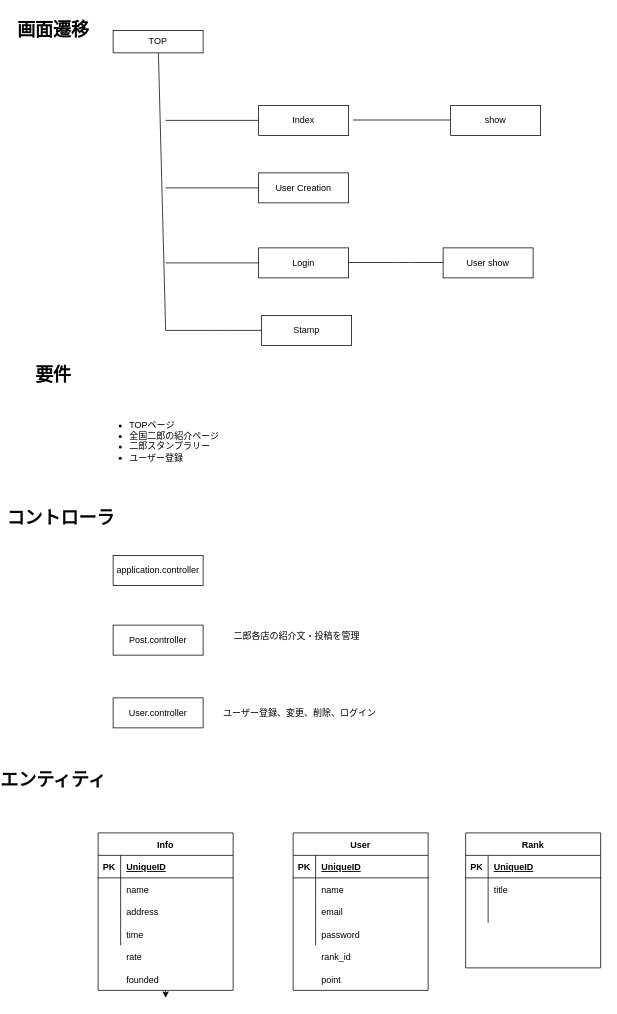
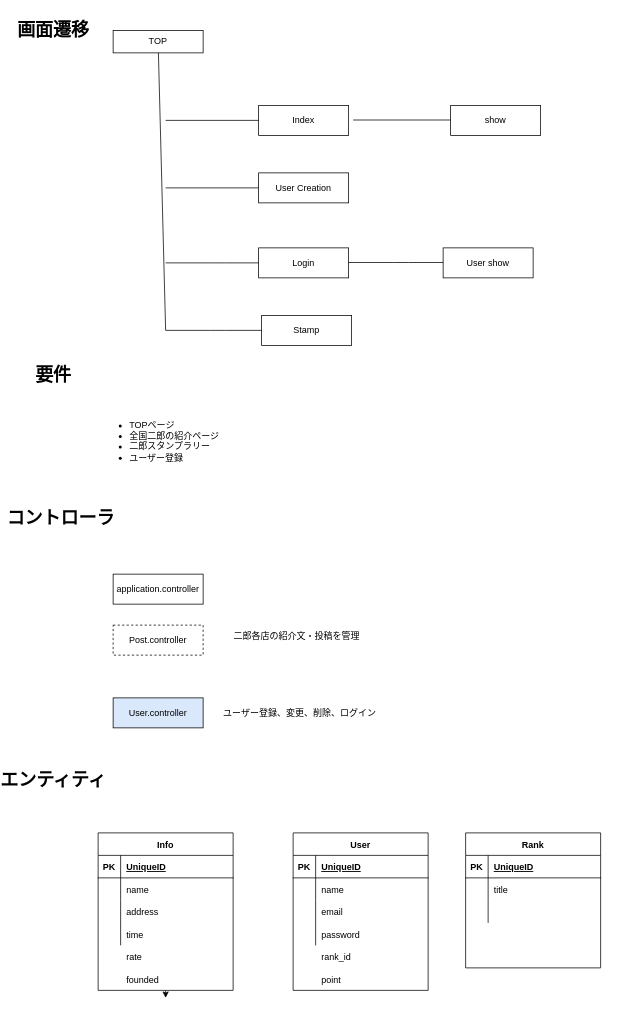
  <mxCell id="0" />
  <mxCell id="1" parent="0" />
  <mxCell id="2" value="TOP" style="rounded=0;whiteSpace=wrap;html=1;" parent="1" vertex="1"><mxGeometry x="150" y="40" width="120" height="30" as="geometry" /></mxCell>
  <mxCell id="3" value="" style="endArrow=none;html=1;" parent="1" target="2" edge="1"><mxGeometry width="50" height="50" relative="1" as="geometry"><mxPoint x="220" y="440" as="sourcePoint" /><mxPoint x="230" y="180" as="targetPoint" /></mxGeometry></mxCell>
  <mxCell id="4" value="" style="endArrow=none;html=1;" parent="1" edge="1"><mxGeometry width="50" height="50" relative="1" as="geometry"><mxPoint x="220" y="160" as="sourcePoint" /><mxPoint x="350" y="160" as="targetPoint" /></mxGeometry></mxCell>
  <mxCell id="5" value="Index" style="rounded=0;whiteSpace=wrap;html=1;" parent="1" vertex="1"><mxGeometry x="344" y="140" width="120" height="40" as="geometry" /></mxCell>
  <mxCell id="6" value="" style="endArrow=none;html=1;" parent="1" edge="1"><mxGeometry width="50" height="50" relative="1" as="geometry"><mxPoint x="470" y="159.5" as="sourcePoint" /><mxPoint x="600" y="159.5" as="targetPoint" /></mxGeometry></mxCell>
  <mxCell id="7" value="show" style="rounded=0;whiteSpace=wrap;html=1;" parent="1" vertex="1"><mxGeometry x="600" y="140" width="120" height="40" as="geometry" /></mxCell>
  <mxCell id="8" value="" style="endArrow=none;html=1;" parent="1" edge="1"><mxGeometry width="50" height="50" relative="1" as="geometry"><mxPoint x="220" y="250" as="sourcePoint" /><mxPoint x="350" y="250" as="targetPoint" /></mxGeometry></mxCell>
  <mxCell id="9" value="User Creation" style="rounded=0;whiteSpace=wrap;html=1;" parent="1" vertex="1"><mxGeometry x="344" y="230" width="120" height="40" as="geometry" /></mxCell>
  <mxCell id="10" value="" style="endArrow=none;html=1;" parent="1" edge="1"><mxGeometry width="50" height="50" relative="1" as="geometry"><mxPoint x="220" y="350" as="sourcePoint" /><mxPoint x="350" y="350" as="targetPoint" /><Array as="points"><mxPoint x="290" y="350" /></Array></mxGeometry></mxCell>
  <mxCell id="11" value="Login" style="rounded=0;whiteSpace=wrap;html=1;" parent="1" vertex="1"><mxGeometry x="344" y="330" width="120" height="40" as="geometry" /></mxCell>
  <mxCell id="12" value="" style="endArrow=none;html=1;" parent="1" edge="1"><mxGeometry width="50" height="50" relative="1" as="geometry"><mxPoint x="220" y="440" as="sourcePoint" /><mxPoint x="350" y="440" as="targetPoint" /><Array as="points"><mxPoint x="290" y="440" /></Array></mxGeometry></mxCell>
  <mxCell id="13" value="Stamp" style="rounded=0;whiteSpace=wrap;html=1;" parent="1" vertex="1"><mxGeometry x="348" y="420" width="120" height="40" as="geometry" /></mxCell>
  <mxCell id="14" value="" style="endArrow=none;html=1;" parent="1" edge="1"><mxGeometry width="50" height="50" relative="1" as="geometry"><mxPoint x="464" y="349.5" as="sourcePoint" /><mxPoint x="594" y="349.5" as="targetPoint" /><Array as="points"><mxPoint x="534" y="349.5" /></Array></mxGeometry></mxCell>
  <mxCell id="15" value="User show" style="rounded=0;whiteSpace=wrap;html=1;" parent="1" vertex="1"><mxGeometry x="590" y="330" width="120" height="40" as="geometry" /></mxCell>
  <mxCell id="16" value="画面遷移" style="text;strokeColor=none;fillColor=none;html=1;fontSize=24;fontStyle=1;verticalAlign=middle;align=center;" parent="1" vertex="1"><mxGeometry x="20" y="20" width="100" height="40" as="geometry" /></mxCell>
  <mxCell id="17" value="要件" style="text;strokeColor=none;fillColor=none;html=1;fontSize=24;fontStyle=1;verticalAlign=middle;align=center;" parent="1" vertex="1"><mxGeometry x="20" y="480" width="100" height="40" as="geometry" /></mxCell>
  <mxCell id="18" value="&lt;ul&gt;&lt;li&gt;&lt;div&gt;TOPページ&lt;/div&gt;&lt;/li&gt;&lt;li&gt;&lt;div&gt;全国二郎の紹介ページ&lt;/div&gt;&lt;/li&gt;&lt;li&gt;&lt;div&gt;&lt;div&gt;二郎スタンプラリー&lt;/div&gt;&lt;/div&gt;&lt;/li&gt;&lt;li&gt;&lt;div&gt;ユーザー登録&lt;/div&gt;&lt;/li&gt;&lt;/ul&gt;" style="text;strokeColor=none;fillColor=none;html=1;whiteSpace=wrap;verticalAlign=middle;overflow=hidden;" parent="1" vertex="1"><mxGeometry x="130" y="545" width="250" height="80" as="geometry" /></mxCell>
  <mxCell id="19" value="コントローラ" style="text;strokeColor=none;fillColor=none;html=1;fontSize=24;fontStyle=1;verticalAlign=middle;align=center;" parent="1" vertex="1"><mxGeometry x="30" y="670" width="100" height="40" as="geometry" /></mxCell>
- <mxCell id="20" value="Post.controller" style="rounded=0;whiteSpace=wrap;html=1;" parent="1" vertex="1"><mxGeometry x="150" y="833" width="120" height="40" as="geometry" /></mxCell>
- <mxCell id="21" value="User.controller" style="rounded=0;whiteSpace=wrap;html=1;" parent="1" vertex="1"><mxGeometry x="150" y="930" width="120" height="40" as="geometry" /></mxCell>
- <mxCell id="22" value="application.controller" style="rounded=0;whiteSpace=wrap;html=1;" parent="1" vertex="1"><mxGeometry x="150" y="740" width="120" height="40" as="geometry" /></mxCell>
+ <mxCell id="20" value="Post.controller" style="rounded=0;whiteSpace=wrap;html=1;dashed=1;" parent="1" vertex="1"><mxGeometry x="150" y="833" width="120" height="40" as="geometry" /></mxCell>
+ <mxCell id="21" value="User.controller" style="rounded=0;whiteSpace=wrap;html=1;fillColor=#dae8fc;" parent="1" vertex="1"><mxGeometry x="150" y="930" width="120" height="40" as="geometry" /></mxCell>
+ <mxCell id="22" value="application.controller" style="rounded=0;whiteSpace=wrap;html=1;" parent="1" vertex="1"><mxGeometry x="150" y="765" width="120" height="40" as="geometry" /></mxCell>
  <mxCell id="23" value="二郎各店の紹介文・投稿を管理" style="text;html=1;strokeColor=none;fillColor=none;align=center;verticalAlign=middle;whiteSpace=wrap;overflow=hidden;" parent="1" vertex="1"><mxGeometry x="300" y="838" width="190" height="20" as="geometry" /></mxCell>
  <mxCell id="24" value="ユーザー登録、変更、削除、ログイン" style="text;html=1;strokeColor=none;fillColor=none;align=center;verticalAlign=middle;whiteSpace=wrap;overflow=hidden;" parent="1" vertex="1"><mxGeometry x="278" y="940" width="242" height="20" as="geometry" /></mxCell>
  <mxCell id="25" value="エンティティ" style="text;strokeColor=none;fillColor=none;html=1;fontSize=24;fontStyle=1;verticalAlign=middle;align=center;" vertex="1" parent="1"><mxGeometry x="20" y="1020" width="100" height="40" as="geometry" /></mxCell>
  <mxCell id="26" style="edgeStyle=orthogonalEdgeStyle;rounded=0;orthogonalLoop=1;jettySize=auto;html=1;exitX=0.5;exitY=1;exitDx=0;exitDy=0;" edge="1" parent="1" source="27"><mxGeometry relative="1" as="geometry"><mxPoint x="220" y="1330" as="targetPoint" /></mxGeometry></mxCell>
  <mxCell id="27" value="Info" style="shape=table;startSize=30;container=1;collapsible=1;childLayout=tableLayout;fixedRows=1;rowLines=0;fontStyle=1;align=center;resizeLast=1;" vertex="1" parent="1"><mxGeometry x="130" y="1110" width="180" height="210" as="geometry" /></mxCell>
  <mxCell id="28" value="" style="shape=partialRectangle;collapsible=0;dropTarget=0;pointerEvents=0;fillColor=none;top=0;left=0;bottom=1;right=0;points=[[0,0.5],[1,0.5]];portConstraint=eastwest;" vertex="1" parent="27"><mxGeometry y="30" width="180" height="30" as="geometry" /></mxCell>
  <mxCell id="29" value="PK" style="shape=partialRectangle;connectable=0;fillColor=none;top=0;left=0;bottom=0;right=0;fontStyle=1;overflow=hidden;" vertex="1" parent="28"><mxGeometry width="30" height="30" as="geometry" /></mxCell>
  <mxCell id="30" value="UniqueID" style="shape=partialRectangle;connectable=0;fillColor=none;top=0;left=0;bottom=0;right=0;align=left;spacingLeft=6;fontStyle=5;overflow=hidden;" vertex="1" parent="28"><mxGeometry x="30" width="150" height="30" as="geometry" /></mxCell>
  <mxCell id="31" value="" style="shape=partialRectangle;collapsible=0;dropTarget=0;pointerEvents=0;fillColor=none;top=0;left=0;bottom=0;right=0;points=[[0,0.5],[1,0.5]];portConstraint=eastwest;" vertex="1" parent="27"><mxGeometry y="60" width="180" height="30" as="geometry" /></mxCell>
  <mxCell id="32" value="" style="shape=partialRectangle;connectable=0;fillColor=none;top=0;left=0;bottom=0;right=0;editable=1;overflow=hidden;" vertex="1" parent="31"><mxGeometry width="30" height="30" as="geometry" /></mxCell>
  <mxCell id="33" value="name" style="shape=partialRectangle;connectable=0;fillColor=none;top=0;left=0;bottom=0;right=0;align=left;spacingLeft=6;overflow=hidden;" vertex="1" parent="31"><mxGeometry x="30" width="150" height="30" as="geometry" /></mxCell>
  <mxCell id="34" value="" style="shape=partialRectangle;collapsible=0;dropTarget=0;pointerEvents=0;fillColor=none;top=0;left=0;bottom=0;right=0;points=[[0,0.5],[1,0.5]];portConstraint=eastwest;" vertex="1" parent="27"><mxGeometry y="90" width="180" height="30" as="geometry" /></mxCell>
  <mxCell id="35" value="" style="shape=partialRectangle;connectable=0;fillColor=none;top=0;left=0;bottom=0;right=0;editable=1;overflow=hidden;" vertex="1" parent="34"><mxGeometry width="30" height="30" as="geometry" /></mxCell>
  <mxCell id="36" value="address" style="shape=partialRectangle;connectable=0;fillColor=none;top=0;left=0;bottom=0;right=0;align=left;spacingLeft=6;overflow=hidden;" vertex="1" parent="34"><mxGeometry x="30" width="150" height="30" as="geometry" /></mxCell>
  <mxCell id="37" value="" style="shape=partialRectangle;collapsible=0;dropTarget=0;pointerEvents=0;fillColor=none;top=0;left=0;bottom=0;right=0;points=[[0,0.5],[1,0.5]];portConstraint=eastwest;" vertex="1" parent="27"><mxGeometry y="120" width="180" height="30" as="geometry" /></mxCell>
  <mxCell id="38" value="" style="shape=partialRectangle;connectable=0;fillColor=none;top=0;left=0;bottom=0;right=0;editable=1;overflow=hidden;" vertex="1" parent="37"><mxGeometry width="30" height="30" as="geometry" /></mxCell>
  <mxCell id="39" value="time" style="shape=partialRectangle;connectable=0;fillColor=none;top=0;left=0;bottom=0;right=0;align=left;spacingLeft=6;overflow=hidden;" vertex="1" parent="37"><mxGeometry x="30" width="150" height="30" as="geometry" /></mxCell>
  <mxCell id="40" value="User" style="shape=table;startSize=30;container=1;collapsible=1;childLayout=tableLayout;fixedRows=1;rowLines=0;fontStyle=1;align=center;resizeLast=1;" vertex="1" parent="1"><mxGeometry x="390" y="1110" width="180" height="210" as="geometry" /></mxCell>
  <mxCell id="41" value="" style="shape=partialRectangle;collapsible=0;dropTarget=0;pointerEvents=0;fillColor=none;top=0;left=0;bottom=1;right=0;points=[[0,0.5],[1,0.5]];portConstraint=eastwest;" vertex="1" parent="40"><mxGeometry y="30" width="180" height="30" as="geometry" /></mxCell>
  <mxCell id="42" value="PK" style="shape=partialRectangle;connectable=0;fillColor=none;top=0;left=0;bottom=0;right=0;fontStyle=1;overflow=hidden;" vertex="1" parent="41"><mxGeometry width="30" height="30" as="geometry" /></mxCell>
  <mxCell id="43" value="UniqueID" style="shape=partialRectangle;connectable=0;fillColor=none;top=0;left=0;bottom=0;right=0;align=left;spacingLeft=6;fontStyle=5;overflow=hidden;" vertex="1" parent="41"><mxGeometry x="30" width="150" height="30" as="geometry" /></mxCell>
  <mxCell id="44" value="" style="shape=partialRectangle;collapsible=0;dropTarget=0;pointerEvents=0;fillColor=none;top=0;left=0;bottom=0;right=0;points=[[0,0.5],[1,0.5]];portConstraint=eastwest;" vertex="1" parent="40"><mxGeometry y="60" width="180" height="30" as="geometry" /></mxCell>
  <mxCell id="45" value="" style="shape=partialRectangle;connectable=0;fillColor=none;top=0;left=0;bottom=0;right=0;editable=1;overflow=hidden;" vertex="1" parent="44"><mxGeometry width="30" height="30" as="geometry" /></mxCell>
  <mxCell id="46" value="name" style="shape=partialRectangle;connectable=0;fillColor=none;top=0;left=0;bottom=0;right=0;align=left;spacingLeft=6;overflow=hidden;" vertex="1" parent="44"><mxGeometry x="30" width="150" height="30" as="geometry" /></mxCell>
  <mxCell id="47" value="" style="shape=partialRectangle;collapsible=0;dropTarget=0;pointerEvents=0;fillColor=none;top=0;left=0;bottom=0;right=0;points=[[0,0.5],[1,0.5]];portConstraint=eastwest;" vertex="1" parent="40"><mxGeometry y="90" width="180" height="30" as="geometry" /></mxCell>
  <mxCell id="48" value="" style="shape=partialRectangle;connectable=0;fillColor=none;top=0;left=0;bottom=0;right=0;editable=1;overflow=hidden;" vertex="1" parent="47"><mxGeometry width="30" height="30" as="geometry" /></mxCell>
  <mxCell id="49" value="email" style="shape=partialRectangle;connectable=0;fillColor=none;top=0;left=0;bottom=0;right=0;align=left;spacingLeft=6;overflow=hidden;" vertex="1" parent="47"><mxGeometry x="30" width="150" height="30" as="geometry" /></mxCell>
  <mxCell id="50" value="" style="shape=partialRectangle;collapsible=0;dropTarget=0;pointerEvents=0;fillColor=none;top=0;left=0;bottom=0;right=0;points=[[0,0.5],[1,0.5]];portConstraint=eastwest;" vertex="1" parent="40"><mxGeometry y="120" width="180" height="30" as="geometry" /></mxCell>
  <mxCell id="51" value="" style="shape=partialRectangle;connectable=0;fillColor=none;top=0;left=0;bottom=0;right=0;editable=1;overflow=hidden;" vertex="1" parent="50"><mxGeometry width="30" height="30" as="geometry" /></mxCell>
  <mxCell id="52" value="password" style="shape=partialRectangle;connectable=0;fillColor=none;top=0;left=0;bottom=0;right=0;align=left;spacingLeft=6;overflow=hidden;" vertex="1" parent="50"><mxGeometry x="30" width="150" height="30" as="geometry" /></mxCell>
  <mxCell id="53" value="" style="shape=partialRectangle;collapsible=0;dropTarget=0;pointerEvents=0;fillColor=none;top=0;left=0;bottom=0;right=0;points=[[0,0.5],[1,0.5]];portConstraint=eastwest;" vertex="1" parent="1"><mxGeometry x="130" y="1260" width="180" height="30" as="geometry" /></mxCell>
  <mxCell id="54" value="" style="shape=partialRectangle;connectable=0;fillColor=none;top=0;left=0;bottom=0;right=0;editable=1;overflow=hidden;" vertex="1" parent="53"><mxGeometry width="30" height="30" as="geometry" /></mxCell>
  <mxCell id="55" value="rate" style="shape=partialRectangle;connectable=0;fillColor=none;top=0;left=0;bottom=0;right=0;align=left;spacingLeft=6;overflow=hidden;" vertex="1" parent="53"><mxGeometry x="30" width="150" height="30" as="geometry" /></mxCell>
  <mxCell id="56" value="founded" style="shape=partialRectangle;connectable=0;fillColor=none;top=0;left=0;bottom=0;right=0;align=left;spacingLeft=6;overflow=hidden;" vertex="1" parent="1"><mxGeometry x="160" y="1290" width="150" height="30" as="geometry" /></mxCell>
  <mxCell id="57" value="rank_id" style="shape=partialRectangle;connectable=0;fillColor=none;top=0;left=0;bottom=0;right=0;align=left;spacingLeft=6;overflow=hidden;" vertex="1" parent="1"><mxGeometry x="420" y="1260" width="150" height="30" as="geometry" /></mxCell>
  <mxCell id="58" value="Rank" style="shape=table;startSize=30;container=1;collapsible=1;childLayout=tableLayout;fixedRows=1;rowLines=0;fontStyle=1;align=center;resizeLast=1;" vertex="1" parent="1"><mxGeometry x="620" y="1110" width="180" height="180" as="geometry" /></mxCell>
  <mxCell id="59" value="" style="shape=partialRectangle;collapsible=0;dropTarget=0;pointerEvents=0;fillColor=none;top=0;left=0;bottom=1;right=0;points=[[0,0.5],[1,0.5]];portConstraint=eastwest;" vertex="1" parent="58"><mxGeometry y="30" width="180" height="30" as="geometry" /></mxCell>
  <mxCell id="60" value="PK" style="shape=partialRectangle;connectable=0;fillColor=none;top=0;left=0;bottom=0;right=0;fontStyle=1;overflow=hidden;" vertex="1" parent="59"><mxGeometry width="30" height="30" as="geometry" /></mxCell>
  <mxCell id="61" value="UniqueID" style="shape=partialRectangle;connectable=0;fillColor=none;top=0;left=0;bottom=0;right=0;align=left;spacingLeft=6;fontStyle=5;overflow=hidden;" vertex="1" parent="59"><mxGeometry x="30" width="150" height="30" as="geometry" /></mxCell>
  <mxCell id="62" value="" style="shape=partialRectangle;collapsible=0;dropTarget=0;pointerEvents=0;fillColor=none;top=0;left=0;bottom=0;right=0;points=[[0,0.5],[1,0.5]];portConstraint=eastwest;" vertex="1" parent="58"><mxGeometry y="60" width="180" height="30" as="geometry" /></mxCell>
  <mxCell id="63" value="" style="shape=partialRectangle;connectable=0;fillColor=none;top=0;left=0;bottom=0;right=0;editable=1;overflow=hidden;" vertex="1" parent="62"><mxGeometry width="30" height="30" as="geometry" /></mxCell>
  <mxCell id="64" value="title" style="shape=partialRectangle;connectable=0;fillColor=none;top=0;left=0;bottom=0;right=0;align=left;spacingLeft=6;overflow=hidden;" vertex="1" parent="62"><mxGeometry x="30" width="150" height="30" as="geometry" /></mxCell>
  <mxCell id="65" value="" style="shape=partialRectangle;collapsible=0;dropTarget=0;pointerEvents=0;fillColor=none;top=0;left=0;bottom=0;right=0;points=[[0,0.5],[1,0.5]];portConstraint=eastwest;" vertex="1" parent="58"><mxGeometry y="90" width="180" height="30" as="geometry" /></mxCell>
  <mxCell id="66" value="" style="shape=partialRectangle;connectable=0;fillColor=none;top=0;left=0;bottom=0;right=0;editable=1;overflow=hidden;" vertex="1" parent="65"><mxGeometry width="30" height="30" as="geometry" /></mxCell>
  <mxCell id="67" value="" style="shape=partialRectangle;connectable=0;fillColor=none;top=0;left=0;bottom=0;right=0;align=left;spacingLeft=6;overflow=hidden;" vertex="1" parent="65"><mxGeometry x="30" width="150" height="30" as="geometry" /></mxCell>
  <mxCell id="68" value="point" style="shape=partialRectangle;connectable=0;fillColor=none;top=0;left=0;bottom=0;right=0;align=left;spacingLeft=6;overflow=hidden;" vertex="1" parent="1"><mxGeometry x="420" y="1290" width="150" height="30" as="geometry" /></mxCell>
